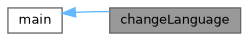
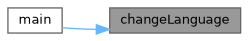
  digraph {
    rankdir=RL
    node [fontname=Helvetica fontsize=10 shape=box style=filled]
    n1 [color=gray40 fillcolor=grey60 fontcolor=black height=0.2 label=changeLanguage width=0.4]
    n2 [color=grey40 fillcolor=white height=0.2 label=main width=0.4]
-   n2 -> n1 [color=steelblue1 dir=back fontname=Helvetica fontsize=10 labelfontname=Helvetica labelfontsize=10 style=solid]
+   n1 -> n2 [color=steelblue1 dir=back fontname=Helvetica fontsize=10 labelfontname=Helvetica labelfontsize=10 style=solid]
  }
